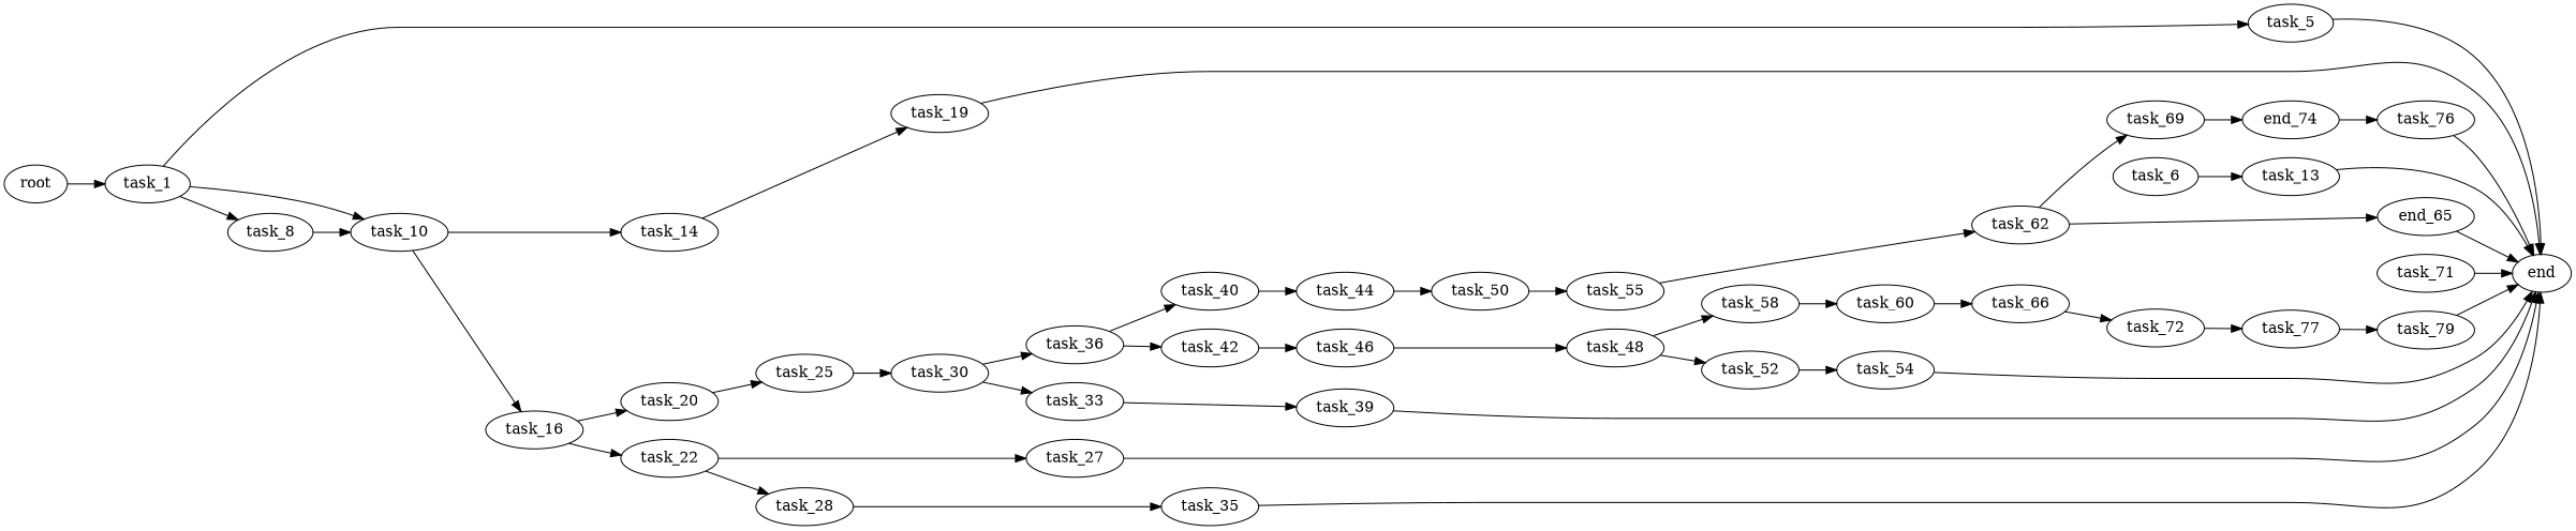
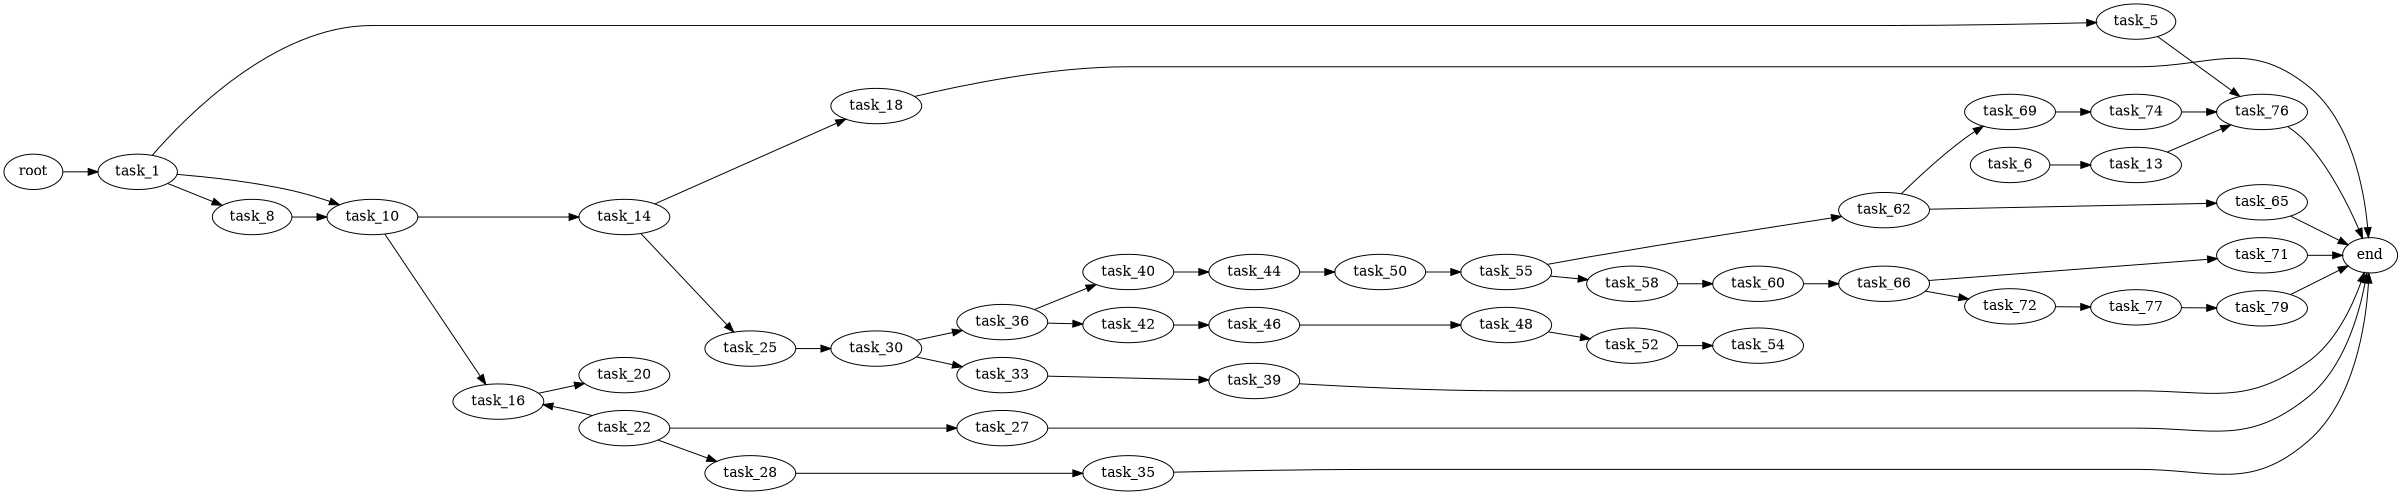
  digraph {
    rankdir=LR
    root
    task_1
    task_5
    task_8
    task_10
    end
    task_6
    task_13
    task_14
    task_16
-   task_19
+   task_19 [label=task_18]
    task_20
    task_22
    task_25
    task_27
    task_28
    task_30
    task_35
    task_33
    task_36
    task_39
    task_40
    task_42
    task_44
    task_46
    task_50
    task_48
    task_55
    task_52
    task_58
    task_62
    task_54
    task_60
-   task_65 [label=end_65]
+   task_65
    task_69
    task_66
-   task_74 [label=end_74]
+   task_74
    task_71
    task_72
    task_77
    task_76
    task_79
    root -> task_1
    task_1 -> task_5
    task_1 -> task_8
    task_1 -> task_10
-   task_5 -> end
+   task_5 -> task_76
    task_8 -> task_10
    task_10 -> task_14
    task_10 -> task_16
    task_6 -> task_13
-   task_13 -> end
+   task_13 -> task_76
    task_14 -> task_19
    task_16 -> task_20
-   task_16 -> task_22
+   task_22 -> task_16
    task_19 -> end
-   task_20 -> task_25
+   task_14 -> task_25
    task_22 -> task_27
    task_22 -> task_28
    task_25 -> task_30
    task_27 -> end
    task_28 -> task_35
    task_30 -> task_33
    task_30 -> task_36
    task_35 -> end
    task_33 -> task_39
    task_36 -> task_40
    task_36 -> task_42
    task_39 -> end
    task_40 -> task_44
    task_42 -> task_46
    task_44 -> task_50
    task_46 -> task_48
    task_50 -> task_55
    task_48 -> task_52
-   task_48 -> task_58
+   task_55 -> task_58
    task_55 -> task_62
    task_52 -> task_54
    task_58 -> task_60
    task_62 -> task_65
    task_62 -> task_69
-   task_54 -> end
    task_60 -> task_66
    task_65 -> end
    task_69 -> task_74
+   task_66 -> task_71
    task_66 -> task_72
    task_74 -> task_76
    task_71 -> end
    task_72 -> task_77
    task_77 -> task_79
    task_76 -> end
    task_79 -> end
  }
